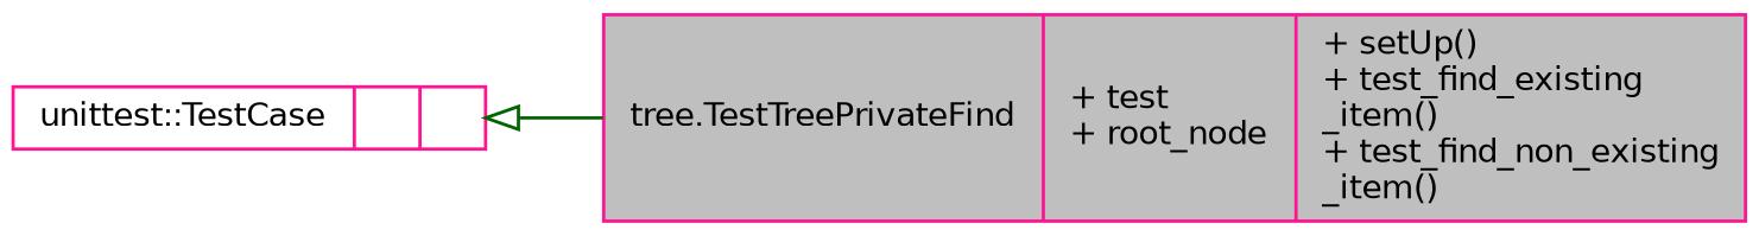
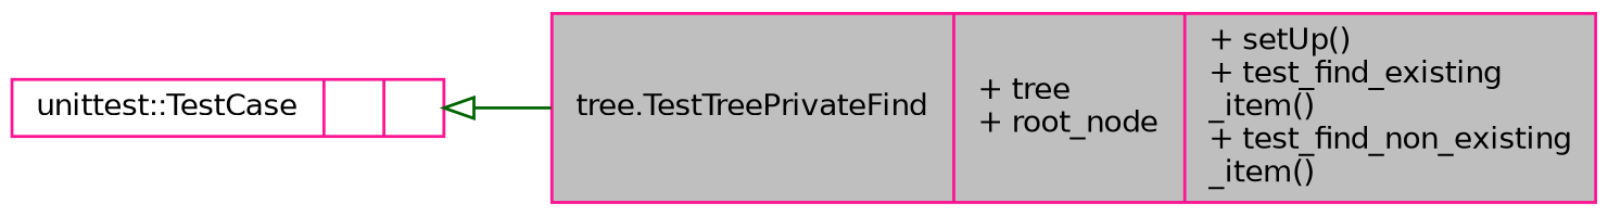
  digraph {
    rankdir=LR
    node [color=deeppink fontname=Helvetica fontsize=10 shape=record style=filled]
-   n1 [fillcolor=grey75 fontcolor=black height=0.2 label="{tree.TestTreePrivateFind\n|+ test\l+ root_node\l|+ setUp()\l+ test_find_existing\l_item()\l+ test_find_non_existing\l_item()\l}" width=0.4]
+   n1 [fillcolor=grey75 fontcolor=black height=0.2 label="{tree.TestTreePrivateFind\n|+ tree\l+ root_node\l|+ setUp()\l+ test_find_existing\l_item()\l+ test_find_non_existing\l_item()\l}" width=0.4]
    n2 [fillcolor=white height=0.2 label="{unittest::TestCase\n||}" width=0.4]
    n2 -> n1 [arrowtail=onormal color=darkgreen dir=back fontname=Helvetica fontsize=10 labelfontname=Helvetica labelfontsize=10 style=solid]
  }
